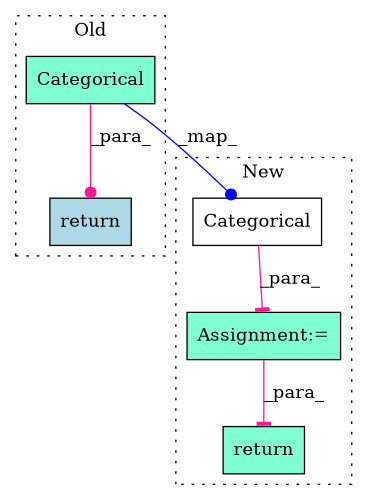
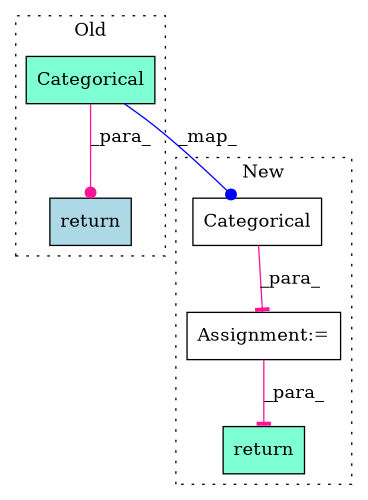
  digraph {
    node [a=32 l="12,1" shape=box style=filled fillcolor=aquamarine]
    edge [color=deeppink arrowhead=dot]
    n1 [label=Categorical s="2198,2241"]
    n2 [a=41 l=7 label=return s=2131 fillcolor=lightblue]
    n3 [label=Categorical s="2617,2658" fillcolor=white]
-   n4 [a=7 l=1 label="Assignment:=" s=2579]
+   n4 [a=7 l=1 label="Assignment:=" s=2579 fillcolor=white]
    n5 [a=41 l=7 label=return s=2665]
    subgraph cluster_1 {
      label=Old
      style=dotted
      n1
      n2
    }
    subgraph cluster_2 {
      label=New
      style=dotted
      n3
      n4
      n5
    }
    n1 -> n2 [label=_para_]
    n1 -> n3 [label=_map_ color=blue]
    n3 -> n4 [label=_para_ arrowhead=tee]
    n4 -> n5 [label=_para_ arrowhead=tee]
  }
